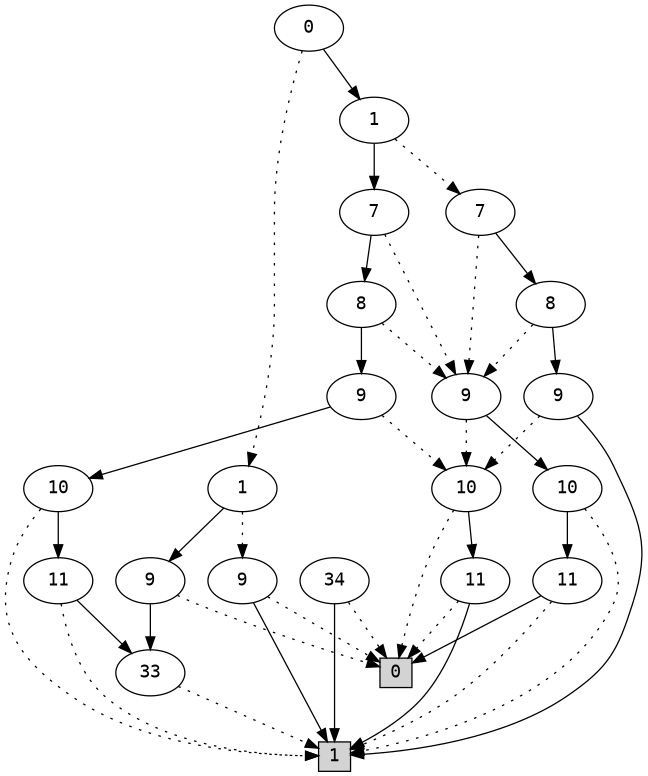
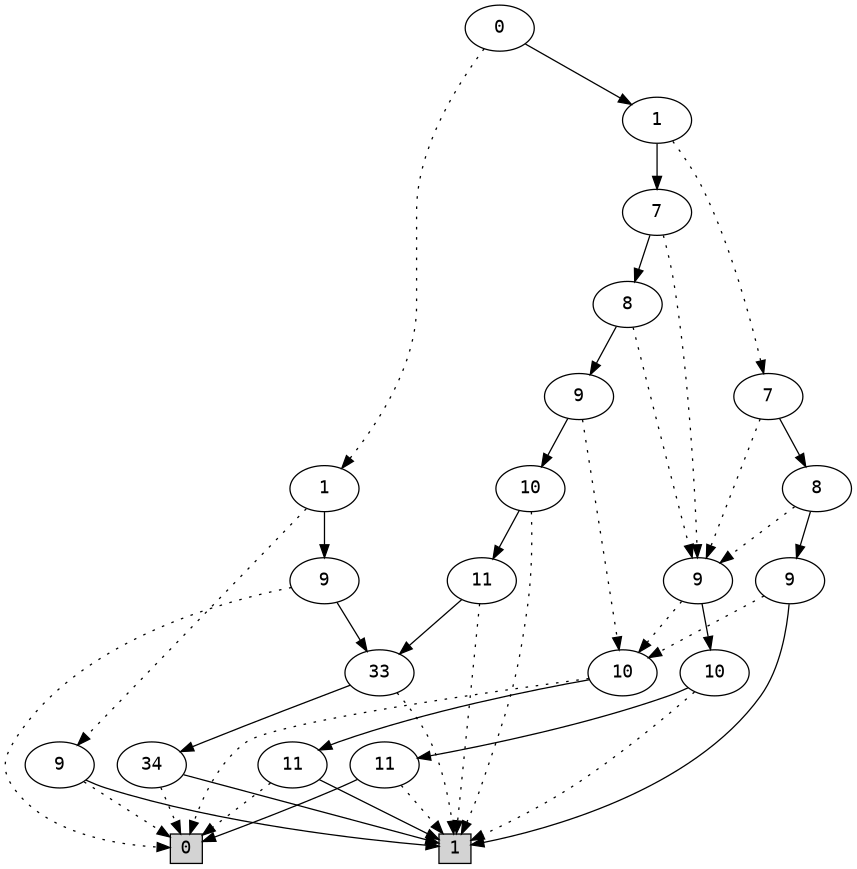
  digraph {
    fontname="DejaVu Sans Mono"
    node [fontname="DejaVu Sans Mono"]
    edge [style=dotted fontname="DejaVu Sans Mono"]
    n1 [height=0.3 label=0 shape=box style=filled width=0.3]
    n2 [height=0.3 label=1 shape=box style=filled width=0.3]
    n3 [label=0]
    n4 [label=1]
    n5 [label=1]
    n6 [label=9]
    n7 [label=9]
    n8 [label=7]
    n9 [label=7]
    n10 [label=33]
    n11 [label=34]
    n12 [label=9]
    n13 [label=8]
    n14 [label=8]
    n15 [label=10]
    n16 [label=10]
    n17 [label=9]
    n18 [label=11]
    n19 [label=11]
    n20 [label=9]
    n21 [label=10]
    n22 [label=11]
    n3 -> n4
    n3 -> n5 [style=filled]
    n4 -> n6
    n4 -> n7 [style=filled]
    n5 -> n8
    n5 -> n9 [style=filled]
    n6 -> n1
    n6 -> n2 [style=filled]
    n7 -> n1
    n7 -> n10 [style=filled]
    n8 -> n12
    n8 -> n13 [style=filled]
    n9 -> n12
    n9 -> n14 [style=filled]
    n10 -> n2
+   n10 -> n11 [style=filled]
    n11 -> n1
    n11 -> n2 [style=filled]
    n12 -> n15
    n12 -> n16 [style=filled]
    n13 -> n12
    n13 -> n17 [style=filled]
    n14 -> n12
    n14 -> n20 [style=filled]
    n15 -> n1
    n15 -> n18 [style=filled]
    n16 -> n2
    n16 -> n19 [style=filled]
    n17 -> n2 [style=filled]
    n17 -> n15
    n18 -> n1
    n18 -> n2 [style=filled]
    n19 -> n1 [style=filled]
    n19 -> n2
    n20 -> n15
    n20 -> n21 [style=filled]
    n21 -> n2
    n21 -> n22 [style=filled]
    n22 -> n2
    n22 -> n10 [style=filled]
  }
